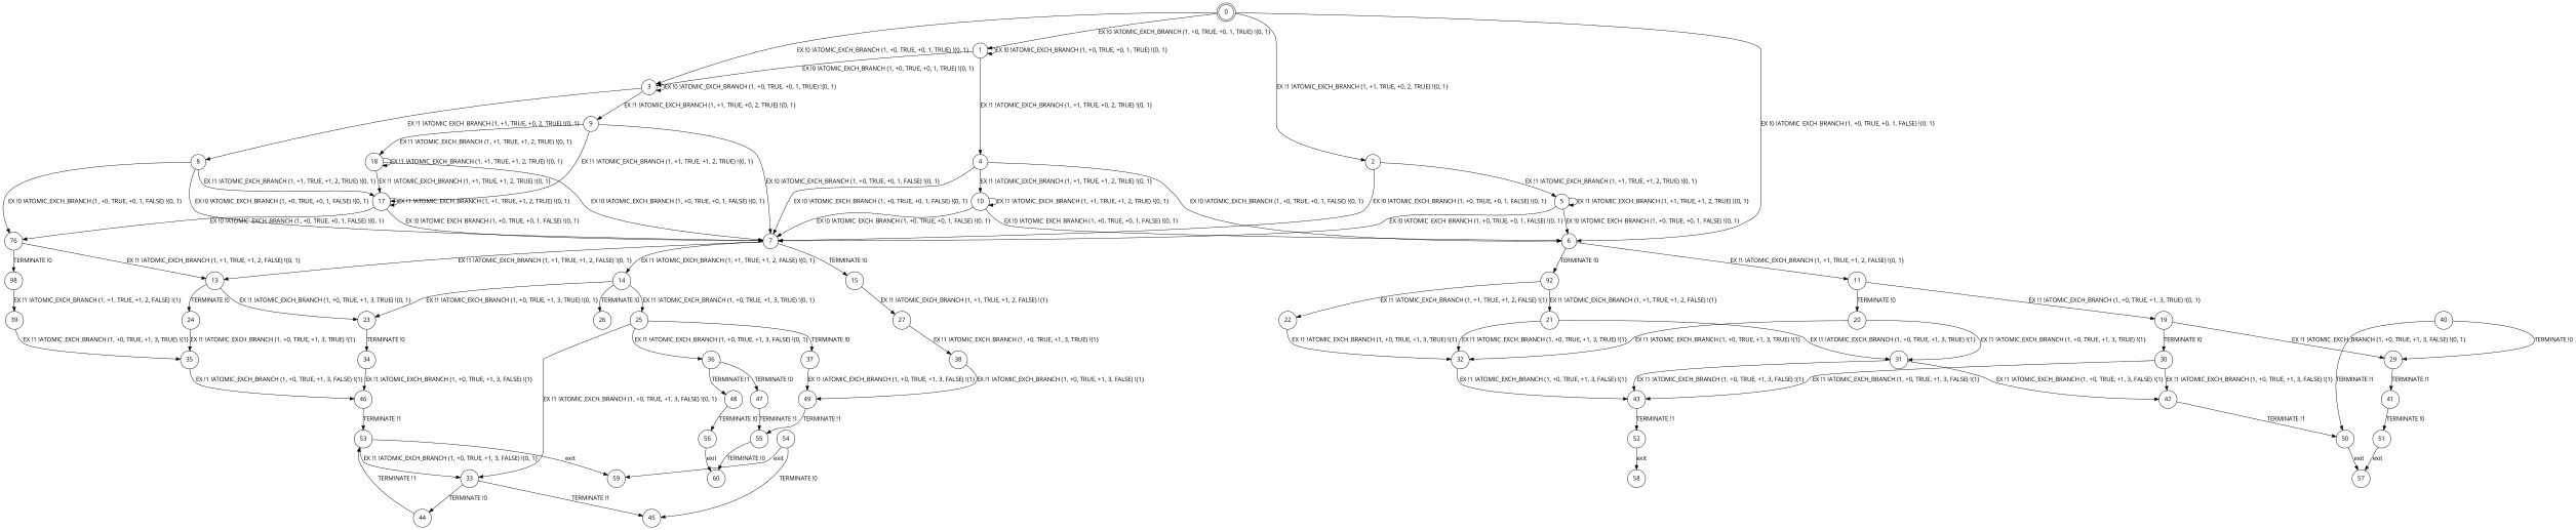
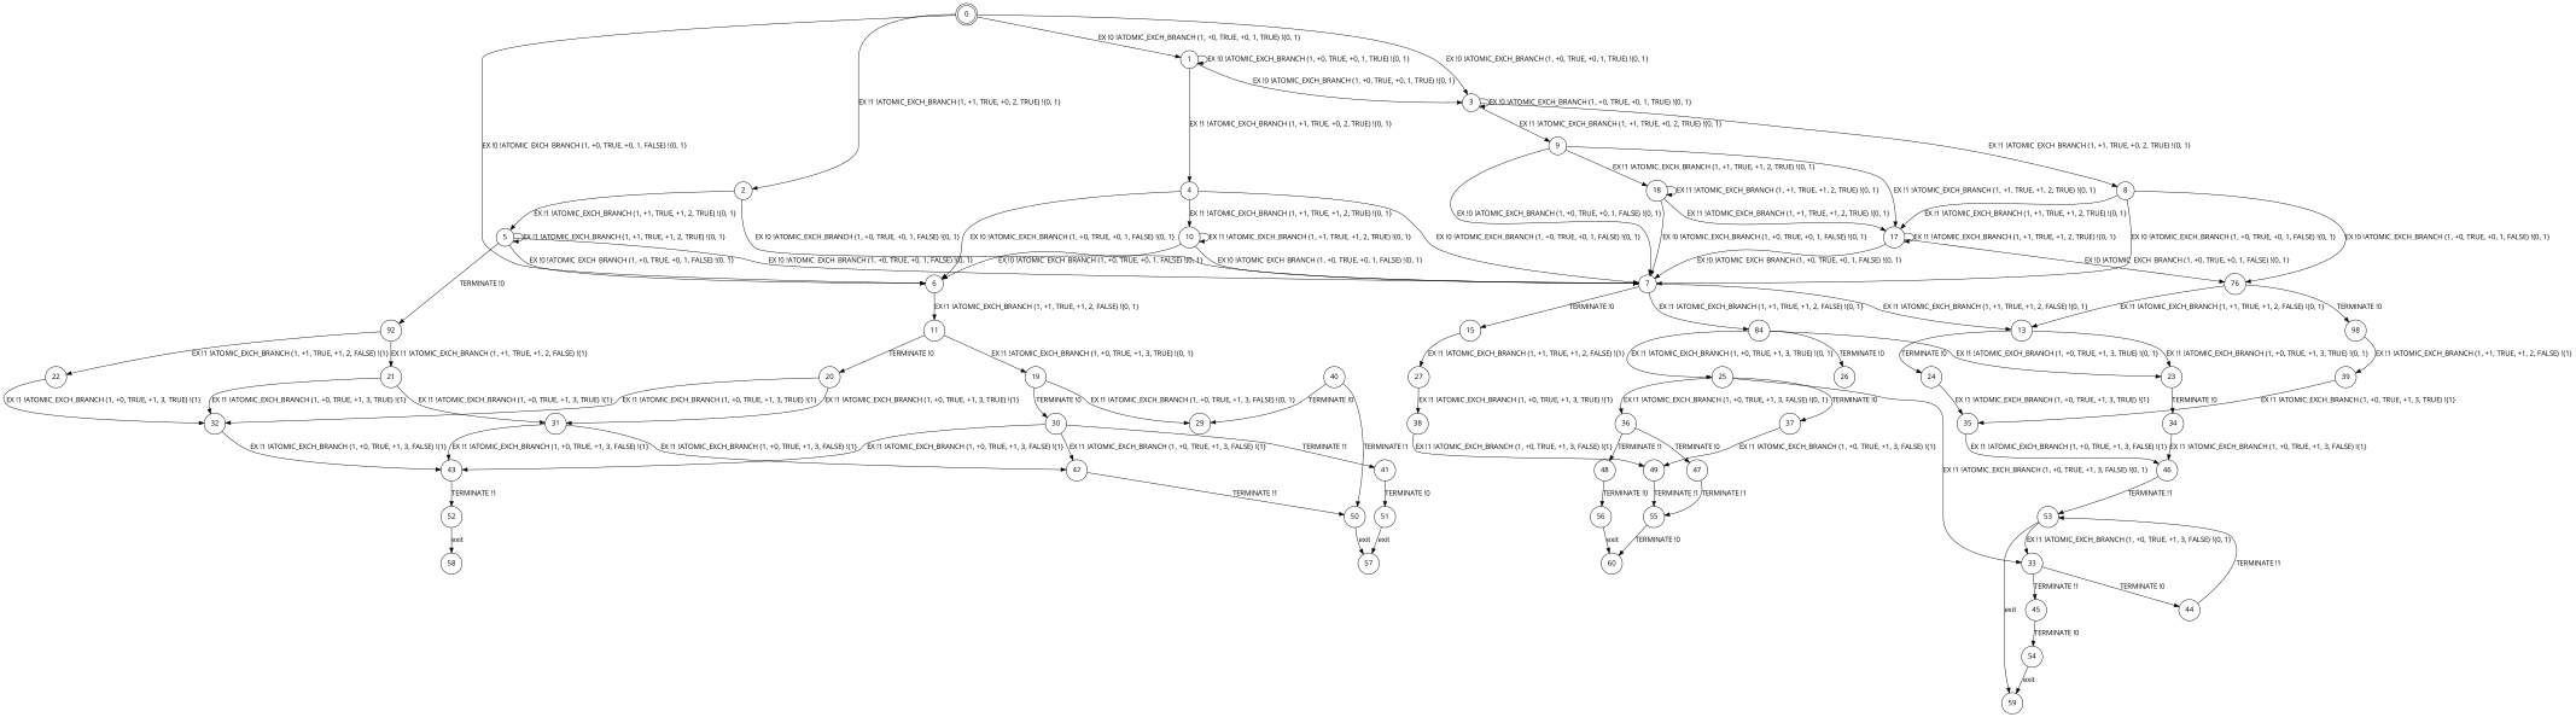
  digraph {
    fontname="Open Sans"
    node [fontname="Open Sans" shape=circle]
    edge [fontname="Open Sans"]
    0 [peripheries=2]
    1
    2
    3
    6
    4
    5
    7
    8
    9
    10
    11
    n13 [label=92]
    13
-   14
+   14 [label=84]
    15
    n17 [label=76]
    17
    18
    19
    20
    21
    22
    23
    24
    25
    26
    27
    n29 [label=98]
    29
    30
    31
    32
    34
    35
    33
    36
    37
    38
    39
    41
    42
    43
    44
    45
    46
    47
    48
    49
    40
    50
    51
    52
    53
    54
    55
    56
    57
    58
    59
    60
    0 -> 1 [label="EX !0 !ATOMIC_EXCH_BRANCH (1, +0, TRUE, +0, 1, TRUE) !{0, 1}"]
    0 -> 2 [label="EX !1 !ATOMIC_EXCH_BRANCH (1, +1, TRUE, +0, 2, TRUE) !{0, 1}"]
    0 -> 3 [label="EX !0 !ATOMIC_EXCH_BRANCH (1, +0, TRUE, +0, 1, TRUE) !{0, 1}"]
    0 -> 6 [label="EX !0 !ATOMIC_EXCH_BRANCH (1, +0, TRUE, +0, 1, FALSE) !{0, 1}"]
    1 -> 1 [label="EX !0 !ATOMIC_EXCH_BRANCH (1, +0, TRUE, +0, 1, TRUE) !{0, 1}"]
    1 -> 3 [label="EX !0 !ATOMIC_EXCH_BRANCH (1, +0, TRUE, +0, 1, TRUE) !{0, 1}"]
    1 -> 4 [label="EX !1 !ATOMIC_EXCH_BRANCH (1, +1, TRUE, +0, 2, TRUE) !{0, 1}"]
    2 -> 5 [label="EX !1 !ATOMIC_EXCH_BRANCH (1, +1, TRUE, +1, 2, TRUE) !{0, 1}"]
    2 -> 7 [label="EX !0 !ATOMIC_EXCH_BRANCH (1, +0, TRUE, +0, 1, FALSE) !{0, 1}"]
    3 -> 3 [label="EX !0 !ATOMIC_EXCH_BRANCH (1, +0, TRUE, +0, 1, TRUE) !{0, 1}"]
    3 -> 8 [label="EX !1 !ATOMIC_EXCH_BRANCH (1, +1, TRUE, +0, 2, TRUE) !{0, 1}"]
    3 -> 9 [label="EX !1 !ATOMIC_EXCH_BRANCH (1, +1, TRUE, +0, 2, TRUE) !{0, 1}"]
    6 -> 11 [label="EX !1 !ATOMIC_EXCH_BRANCH (1, +1, TRUE, +1, 2, FALSE) !{0, 1}"]
-   6 -> n13 [label="TERMINATE !0"]
+   5 -> n13 [label="TERMINATE !0"]
    4 -> 6 [label="EX !0 !ATOMIC_EXCH_BRANCH (1, +0, TRUE, +0, 1, FALSE) !{0, 1}"]
    4 -> 7 [label="EX !0 !ATOMIC_EXCH_BRANCH (1, +0, TRUE, +0, 1, FALSE) !{0, 1}"]
    4 -> 10 [label="EX !1 !ATOMIC_EXCH_BRANCH (1, +1, TRUE, +1, 2, TRUE) !{0, 1}"]
    5 -> 6 [label="EX !0 !ATOMIC_EXCH_BRANCH (1, +0, TRUE, +0, 1, FALSE) !{0, 1}"]
    5 -> 5 [label="EX !1 !ATOMIC_EXCH_BRANCH (1, +1, TRUE, +1, 2, TRUE) !{0, 1}"]
    5 -> 7 [label="EX !0 !ATOMIC_EXCH_BRANCH (1, +0, TRUE, +0, 1, FALSE) !{0, 1}"]
    7 -> 13 [label="EX !1 !ATOMIC_EXCH_BRANCH (1, +1, TRUE, +1, 2, FALSE) !{0, 1}"]
    7 -> 14 [label="EX !1 !ATOMIC_EXCH_BRANCH (1, +1, TRUE, +1, 2, FALSE) !{0, 1}"]
    7 -> 15 [label="TERMINATE !0"]
    8 -> 7 [label="EX !0 !ATOMIC_EXCH_BRANCH (1, +0, TRUE, +0, 1, FALSE) !{0, 1}"]
    8 -> n17 [label="EX !0 !ATOMIC_EXCH_BRANCH (1, +0, TRUE, +0, 1, FALSE) !{0, 1}"]
    8 -> 17 [label="EX !1 !ATOMIC_EXCH_BRANCH (1, +1, TRUE, +1, 2, TRUE) !{0, 1}"]
    9 -> 7 [label="EX !0 !ATOMIC_EXCH_BRANCH (1, +0, TRUE, +0, 1, FALSE) !{0, 1}"]
    9 -> 17 [label="EX !1 !ATOMIC_EXCH_BRANCH (1, +1, TRUE, +1, 2, TRUE) !{0, 1}"]
    9 -> 18 [label="EX !1 !ATOMIC_EXCH_BRANCH (1, +1, TRUE, +1, 2, TRUE) !{0, 1}"]
    10 -> 6 [label="EX !0 !ATOMIC_EXCH_BRANCH (1, +0, TRUE, +0, 1, FALSE) !{0, 1}"]
    10 -> 7 [label="EX !0 !ATOMIC_EXCH_BRANCH (1, +0, TRUE, +0, 1, FALSE) !{0, 1}"]
    10 -> 10 [label="EX !1 !ATOMIC_EXCH_BRANCH (1, +1, TRUE, +1, 2, TRUE) !{0, 1}"]
    11 -> 19 [label="EX !1 !ATOMIC_EXCH_BRANCH (1, +0, TRUE, +1, 3, TRUE) !{0, 1}"]
    11 -> 20 [label="TERMINATE !0"]
    n13 -> 21 [label="EX !1 !ATOMIC_EXCH_BRANCH (1, +1, TRUE, +1, 2, FALSE) !{1}"]
    n13 -> 22 [label="EX !1 !ATOMIC_EXCH_BRANCH (1, +1, TRUE, +1, 2, FALSE) !{1}"]
    13 -> 23 [label="EX !1 !ATOMIC_EXCH_BRANCH (1, +0, TRUE, +1, 3, TRUE) !{0, 1}"]
    13 -> 24 [label="TERMINATE !0"]
    14 -> 23 [label="EX !1 !ATOMIC_EXCH_BRANCH (1, +0, TRUE, +1, 3, TRUE) !{0, 1}"]
    14 -> 25 [label="EX !1 !ATOMIC_EXCH_BRANCH (1, +0, TRUE, +1, 3, TRUE) !{0, 1}"]
    14 -> 26 [label="TERMINATE !0"]
    15 -> 27 [label="EX !1 !ATOMIC_EXCH_BRANCH (1, +1, TRUE, +1, 2, FALSE) !{1}"]
    n17 -> 13 [label="EX !1 !ATOMIC_EXCH_BRANCH (1, +1, TRUE, +1, 2, FALSE) !{0, 1}"]
    n17 -> n29 [label="TERMINATE !0"]
    17 -> 7 [label="EX !0 !ATOMIC_EXCH_BRANCH (1, +0, TRUE, +0, 1, FALSE) !{0, 1}"]
    17 -> n17 [label="EX !0 !ATOMIC_EXCH_BRANCH (1, +0, TRUE, +0, 1, FALSE) !{0, 1}"]
    17 -> 17 [label="EX !1 !ATOMIC_EXCH_BRANCH (1, +1, TRUE, +1, 2, TRUE) !{0, 1}"]
    18 -> 7 [label="EX !0 !ATOMIC_EXCH_BRANCH (1, +0, TRUE, +0, 1, FALSE) !{0, 1}"]
    18 -> 17 [label="EX !1 !ATOMIC_EXCH_BRANCH (1, +1, TRUE, +1, 2, TRUE) !{0, 1}"]
    18 -> 18 [label="EX !1 !ATOMIC_EXCH_BRANCH (1, +1, TRUE, +1, 2, TRUE) !{0, 1}"]
    19 -> 29 [label="EX !1 !ATOMIC_EXCH_BRANCH (1, +0, TRUE, +1, 3, FALSE) !{0, 1}"]
    19 -> 30 [label="TERMINATE !0"]
    20 -> 31 [label="EX !1 !ATOMIC_EXCH_BRANCH (1, +0, TRUE, +1, 3, TRUE) !{1}"]
    20 -> 32 [label="EX !1 !ATOMIC_EXCH_BRANCH (1, +0, TRUE, +1, 3, TRUE) !{1}"]
    21 -> 31 [label="EX !1 !ATOMIC_EXCH_BRANCH (1, +0, TRUE, +1, 3, TRUE) !{1}"]
    21 -> 32 [label="EX !1 !ATOMIC_EXCH_BRANCH (1, +0, TRUE, +1, 3, TRUE) !{1}"]
    22 -> 32 [label="EX !1 !ATOMIC_EXCH_BRANCH (1, +0, TRUE, +1, 3, TRUE) !{1}"]
    23 -> 34 [label="TERMINATE !0"]
    24 -> 35 [label="EX !1 !ATOMIC_EXCH_BRANCH (1, +0, TRUE, +1, 3, TRUE) !{1}"]
    25 -> 33 [label="EX !1 !ATOMIC_EXCH_BRANCH (1, +0, TRUE, +1, 3, FALSE) !{0, 1}"]
    25 -> 36 [label="EX !1 !ATOMIC_EXCH_BRANCH (1, +0, TRUE, +1, 3, FALSE) !{0, 1}"]
    25 -> 37 [label="TERMINATE !0"]
    27 -> 38 [label="EX !1 !ATOMIC_EXCH_BRANCH (1, +0, TRUE, +1, 3, TRUE) !{1}"]
    n29 -> 39 [label="EX !1 !ATOMIC_EXCH_BRANCH (1, +1, TRUE, +1, 2, FALSE) !{1}"]
-   29 -> 41 [label="TERMINATE !1"]
+   30 -> 41 [label="TERMINATE !1"]
    30 -> 42 [label="EX !1 !ATOMIC_EXCH_BRANCH (1, +0, TRUE, +1, 3, FALSE) !{1}"]
    30 -> 43 [label="EX !1 !ATOMIC_EXCH_BRANCH (1, +0, TRUE, +1, 3, FALSE) !{1}"]
    31 -> 42 [label="EX !1 !ATOMIC_EXCH_BRANCH (1, +0, TRUE, +1, 3, FALSE) !{1}"]
    31 -> 43 [label="EX !1 !ATOMIC_EXCH_BRANCH (1, +0, TRUE, +1, 3, FALSE) !{1}"]
    32 -> 43 [label="EX !1 !ATOMIC_EXCH_BRANCH (1, +0, TRUE, +1, 3, FALSE) !{1}"]
    34 -> 46 [label="EX !1 !ATOMIC_EXCH_BRANCH (1, +0, TRUE, +1, 3, FALSE) !{1}"]
    35 -> 46 [label="EX !1 !ATOMIC_EXCH_BRANCH (1, +0, TRUE, +1, 3, FALSE) !{1}"]
    33 -> 44 [label="TERMINATE !0"]
    33 -> 45 [label="TERMINATE !1"]
    36 -> 47 [label="TERMINATE !0"]
    36 -> 48 [label="TERMINATE !1"]
    37 -> 49 [label="EX !1 !ATOMIC_EXCH_BRANCH (1, +0, TRUE, +1, 3, FALSE) !{1}"]
    38 -> 49 [label="EX !1 !ATOMIC_EXCH_BRANCH (1, +0, TRUE, +1, 3, FALSE) !{1}"]
    39 -> 35 [label="EX !1 !ATOMIC_EXCH_BRANCH (1, +0, TRUE, +1, 3, TRUE) !{1}"]
    41 -> 51 [label="TERMINATE !0"]
    42 -> 50 [label="TERMINATE !1"]
    43 -> 52 [label="TERMINATE !1"]
    44 -> 53 [label="TERMINATE !1"]
-   54 -> 45 [label="TERMINATE !0"]
+   45 -> 54 [label="TERMINATE !0"]
    46 -> 53 [label="TERMINATE !1"]
    47 -> 55 [label="TERMINATE !1"]
    48 -> 56 [label="TERMINATE !0"]
    49 -> 55 [label="TERMINATE !1"]
    40 -> 29 [label="TERMINATE !0"]
    40 -> 50 [label="TERMINATE !1"]
    50 -> 57 [label=exit]
    51 -> 57 [label=exit]
    52 -> 58 [label=exit]
    53 -> 33 [label="EX !1 !ATOMIC_EXCH_BRANCH (1, +0, TRUE, +1, 3, FALSE) !{0, 1}"]
    53 -> 59 [label=exit]
    54 -> 59 [label=exit]
    55 -> 60 [label="TERMINATE !0"]
    56 -> 60 [label=exit]
  }
